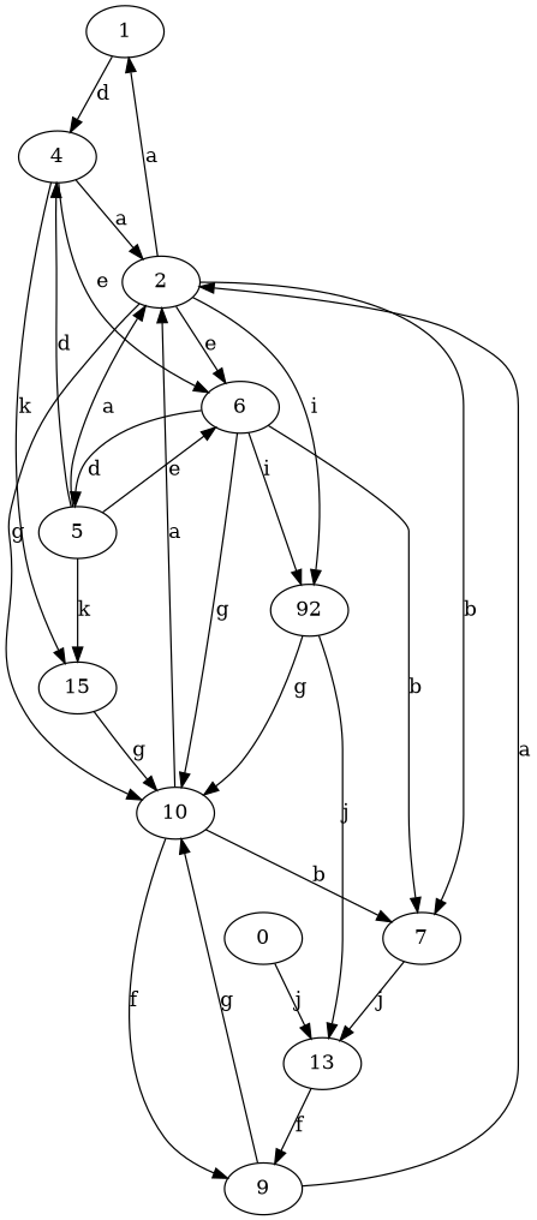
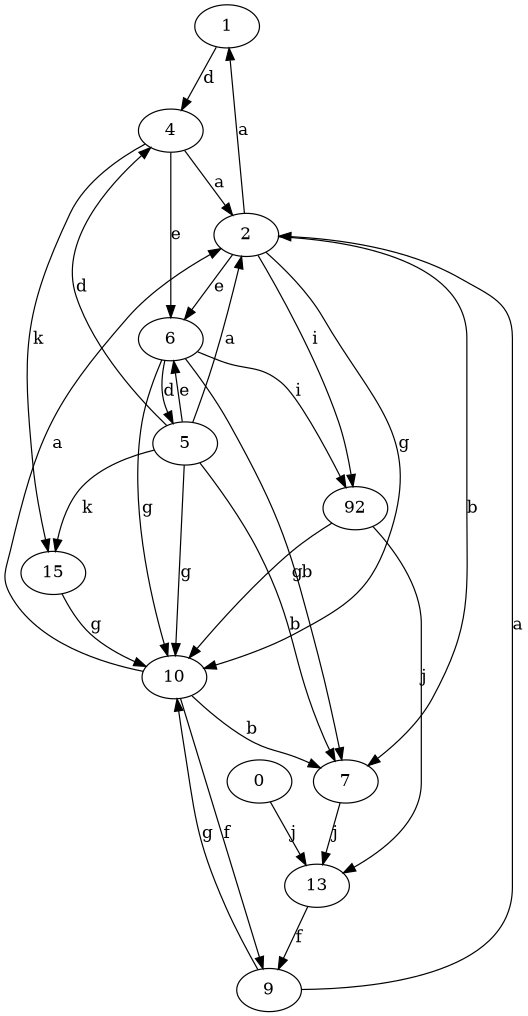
  strict digraph {
    1
    4
    2
    6
    15
    n6 [label=7]
    10
    n8 [label=92]
    13
    5
    9
    0
    1 -> 4 [label=d]
    4 -> 2 [label=a]
    4 -> 6 [label=e]
    4 -> 15 [label=k]
    2 -> 1 [label=a]
    2 -> 6 [label=e]
    2 -> n6 [label=b]
    2 -> 10 [label=g]
    2 -> n8 [label=i]
    6 -> n6 [label=b]
    6 -> 10 [label=g]
    6 -> n8 [label=i]
    6 -> 5 [label=d]
    15 -> 10 [label=g]
    n6 -> 13 [label=j]
    10 -> 2 [label=a]
    10 -> n6 [label=b]
    10 -> 9 [label=f]
    n8 -> 10 [label=g]
    n8 -> 13 [label=j]
    13 -> 9 [label=f]
    5 -> 4 [label=d]
    5 -> 2 [label=a]
    5 -> 6 [label=e]
    5 -> 15 [label=k]
+   5 -> n6 [label=b]
+   5 -> 10 [label=g]
    9 -> 2 [label=a]
    9 -> 10 [label=g]
    0 -> 13 [label=j]
  }
